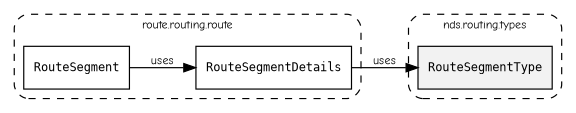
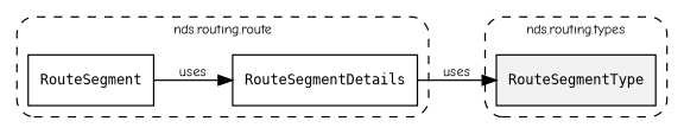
  digraph {
    fontname="Comic Neue"
    fontsize=10
    rankdir=LR
    node [fontname="Comic Neue" fontsize=10 shape=box]
    edge [fontname="Comic Neue" fontsize=10]
    n1 [fillcolor="#0000000D" label=<<font face="monospace"><table align="center" border="0" cellspacing="0" cellpadding="0"><tr><td href="../../../content/packages/nds.routing.types.html#Enum-RouteSegmentType" title="Enum defined in nds.routing.types">RouteSegmentType</td></tr></table></font>> style=filled]
    n2 [label=<<font face="monospace"><table align="center" border="0" cellspacing="0" cellpadding="0"><tr><td href="../../../content/packages/nds.routing.route.html#Structure-RouteSegment" title="Structure defined in nds.routing.route">RouteSegment</td></tr></table></font>>]
    n3 [label=<<font face="monospace"><table align="center" border="0" cellspacing="0" cellpadding="0"><tr><td href="../../../content/packages/nds.routing.route.html#Choice-RouteSegmentDetails" title="Choice defined in nds.routing.route">RouteSegmentDetails</td></tr></table></font>>]
    subgraph cluster_1 {
      label="nds.routing.types"
      style="dashed, rounded"
      n1
    }
    subgraph cluster_2 {
-     label="route.routing.route"
+     label="nds.routing.route"
      style="dashed, rounded"
      n2
      n3
    }
    n2 -> n3 [label=uses]
    n3 -> n1 [label=uses]
  }
